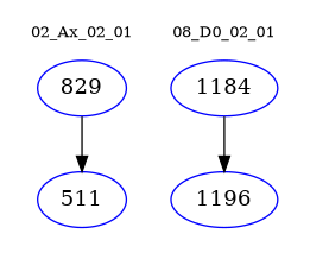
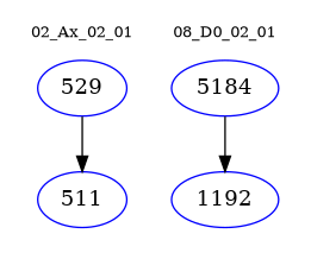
  digraph {
    node [color=blue]
    edge [color=black]
-   n1 [label=829]
+   n1 [label=529]
    n2 [label=511]
-   n3 [label=1184]
-   n4 [label=1196]
+   n3 [label=5184]
+   n4 [label=1192]
    subgraph cluster_1 {
      color=white
      fontsize=10
      label="02_Ax_02_01"
      n1
      n2
    }
    subgraph cluster_2 {
      color=white
      fontsize=10
      label="08_D0_02_01"
      n3
      n4
    }
    n1 -> n2
    n3 -> n4
  }
